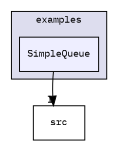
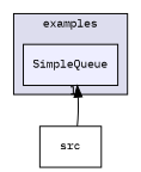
  digraph {
    compound=true
    fontname="IBM Plex Mono"
    node [fontname="IBM Plex Mono" fontsize=10 shape=box]
    n1 [fillcolor="#eeeeff" label=SimpleQueue pencolor=black style=filled]
    n2 [label=src]
    subgraph cluster_1 {
      bgcolor="#ddddee"
      fontsize=10
      label=examples
      pencolor=black
      n1
    }
-   n1 -> n2 [headlabel=1 labeldistance=1.5 labelfontname=Helvetica labelfontsize=10 fontname="IBM Plex Mono"]
+   n2 -> n1 [headlabel=1 labeldistance=1.5 labelfontname=Helvetica labelfontsize=10 fontname="IBM Plex Mono"]
  }
